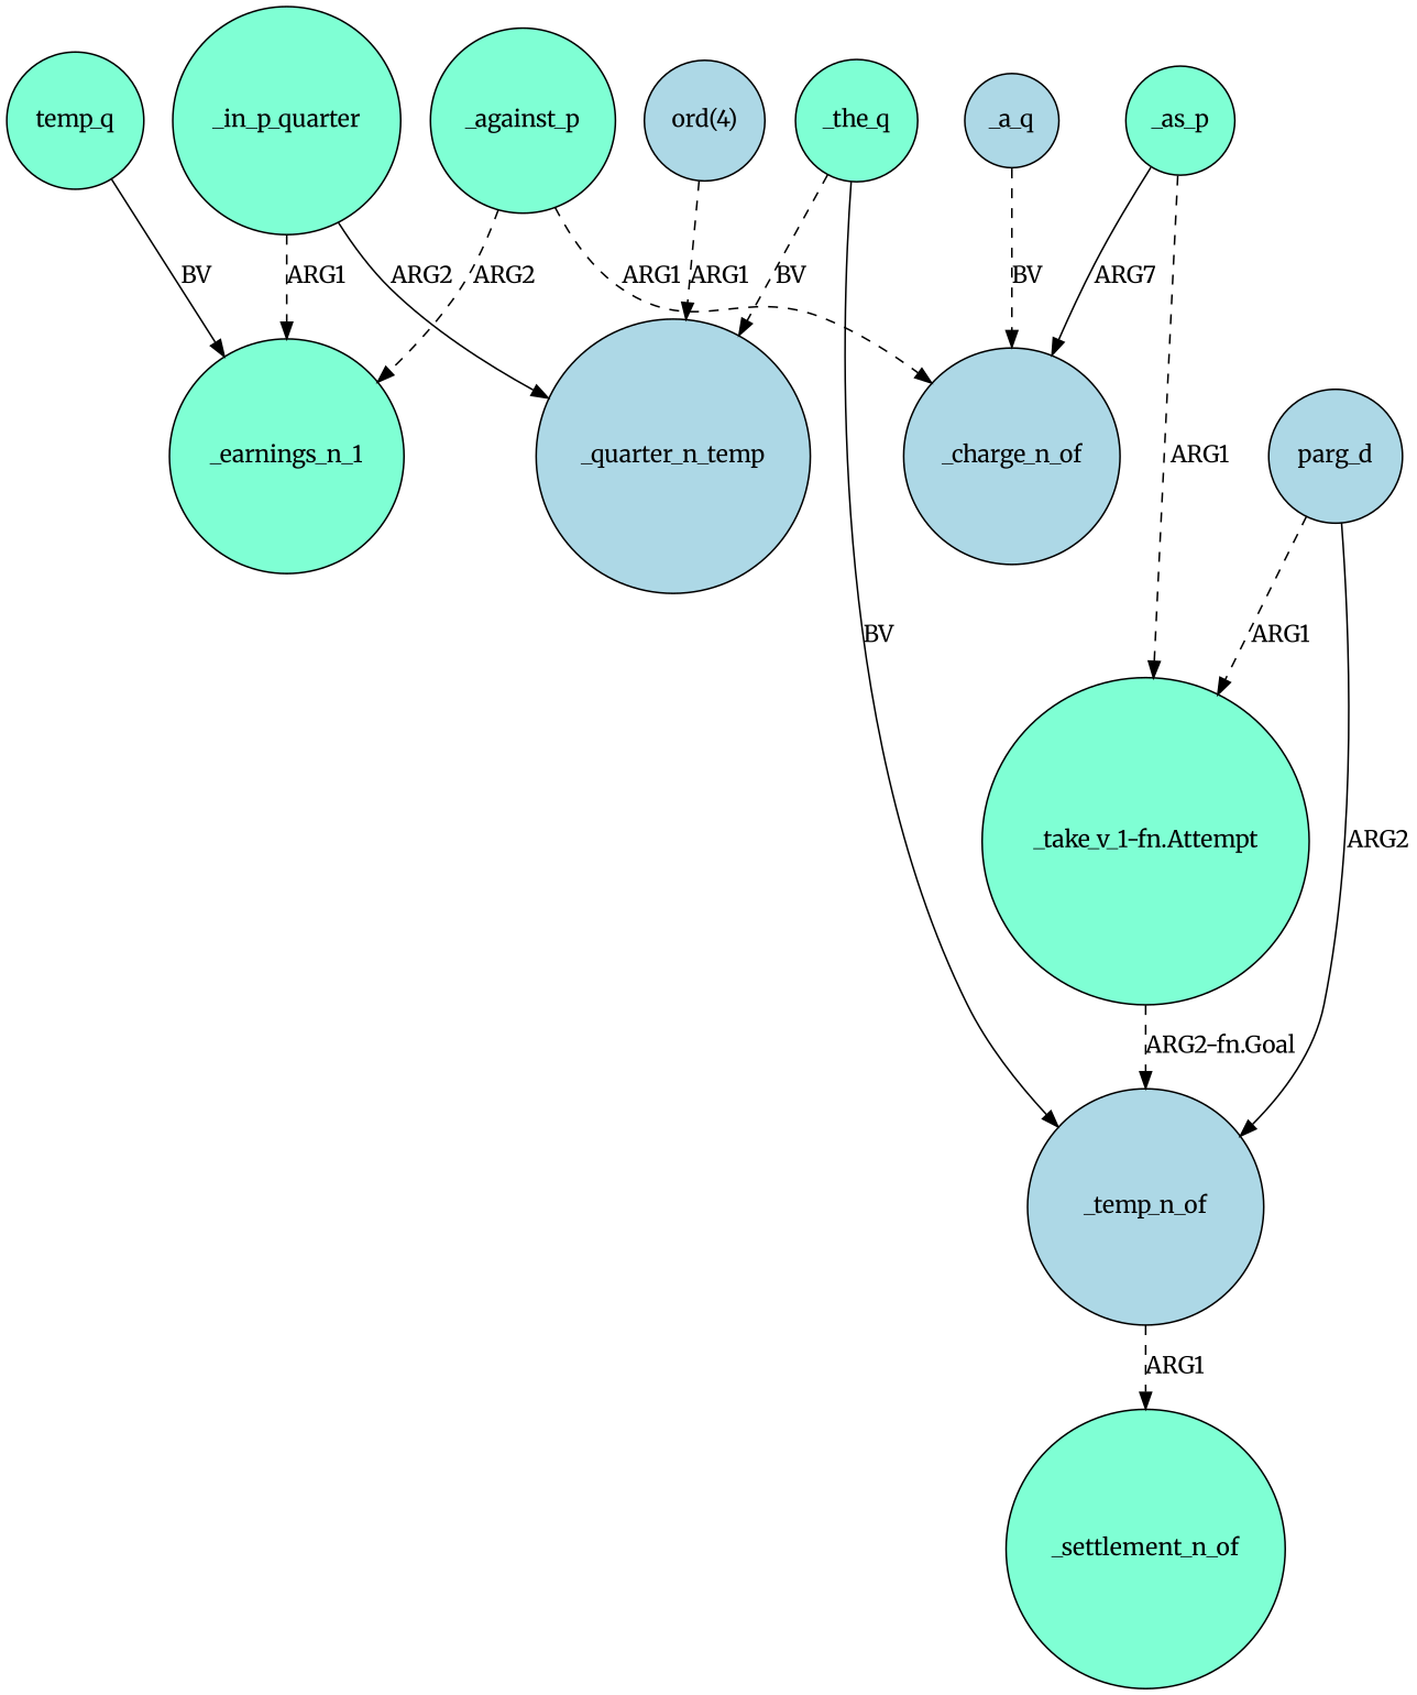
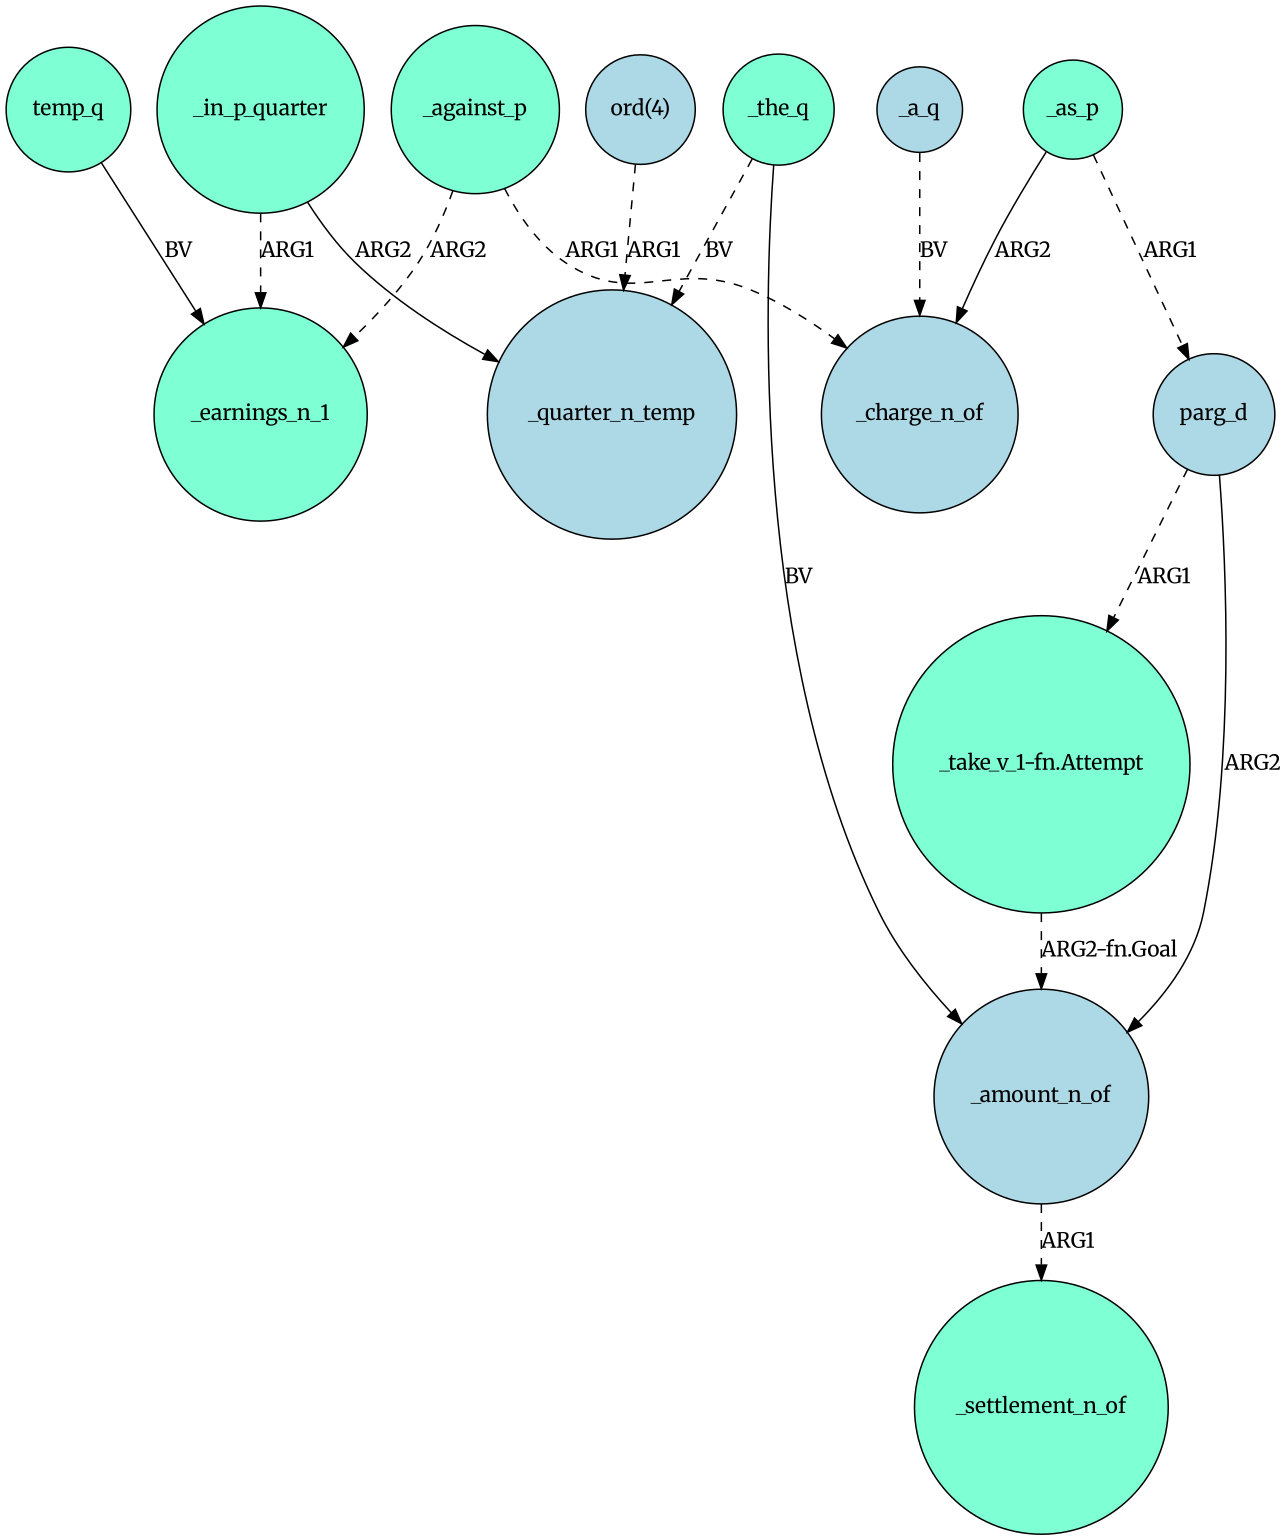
  digraph {
    fontname=Merriweather
    node [fillcolor=aquamarine fontname=Merriweather shape=circle style=filled]
    edge [fontname=Merriweather style=dashed]
    _against_p
    _earnings_n_1
    _charge_n_of [fillcolor=lightblue]
    _as_p
    "_take_v_1-fn.Attempt"
-   _amount_n_of [fillcolor=lightblue label=_temp_n_of]
+   _amount_n_of [fillcolor=lightblue]
    n7 [label=temp_q]
    _settlement_n_of
    _the_q
    _quarter_n_temp [fillcolor=lightblue]
    n11 [label=_in_p_quarter]
    _a_q [fillcolor=lightblue]
    parg_d [fillcolor=lightblue]
    "ord(4)" [fillcolor=lightblue]
    _against_p -> _earnings_n_1 [label=ARG2]
    _against_p -> _charge_n_of [label=ARG1]
-   _as_p -> _charge_n_of [label=ARG7 style=solid]
-   _as_p -> "_take_v_1-fn.Attempt" [label=ARG1]
+   _as_p -> _charge_n_of [label=ARG2 style=solid]
+   _as_p -> parg_d [label=ARG1]
    "_take_v_1-fn.Attempt" -> _amount_n_of [label="ARG2-fn.Goal"]
    _amount_n_of -> _settlement_n_of [label=ARG1]
    n7 -> _earnings_n_1 [label=BV style=solid]
    _the_q -> _amount_n_of [label=BV style=solid]
    _the_q -> _quarter_n_temp [label=BV]
    n11 -> _earnings_n_1 [label=ARG1]
    n11 -> _quarter_n_temp [label=ARG2 style=solid]
    _a_q -> _charge_n_of [label=BV]
    parg_d -> "_take_v_1-fn.Attempt" [label=ARG1]
    parg_d -> _amount_n_of [label=ARG2 style=solid]
    "ord(4)" -> _quarter_n_temp [label=ARG1]
  }
